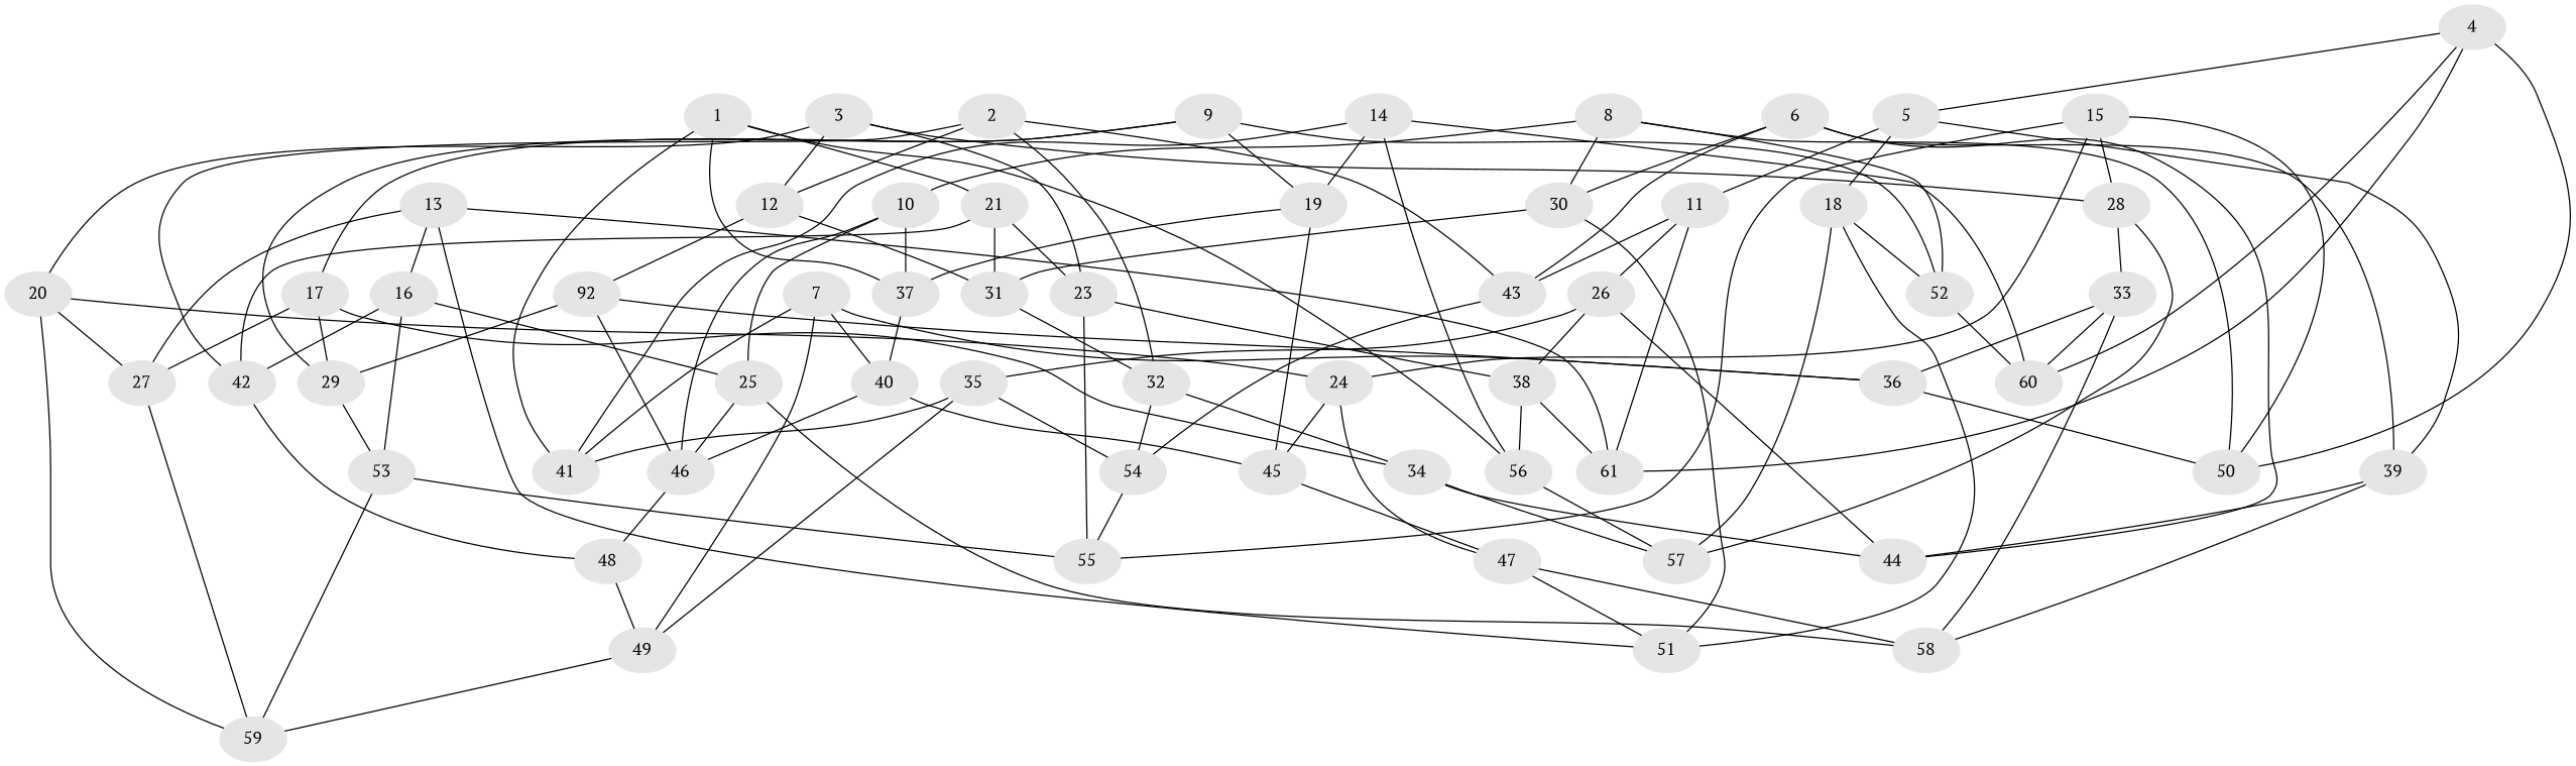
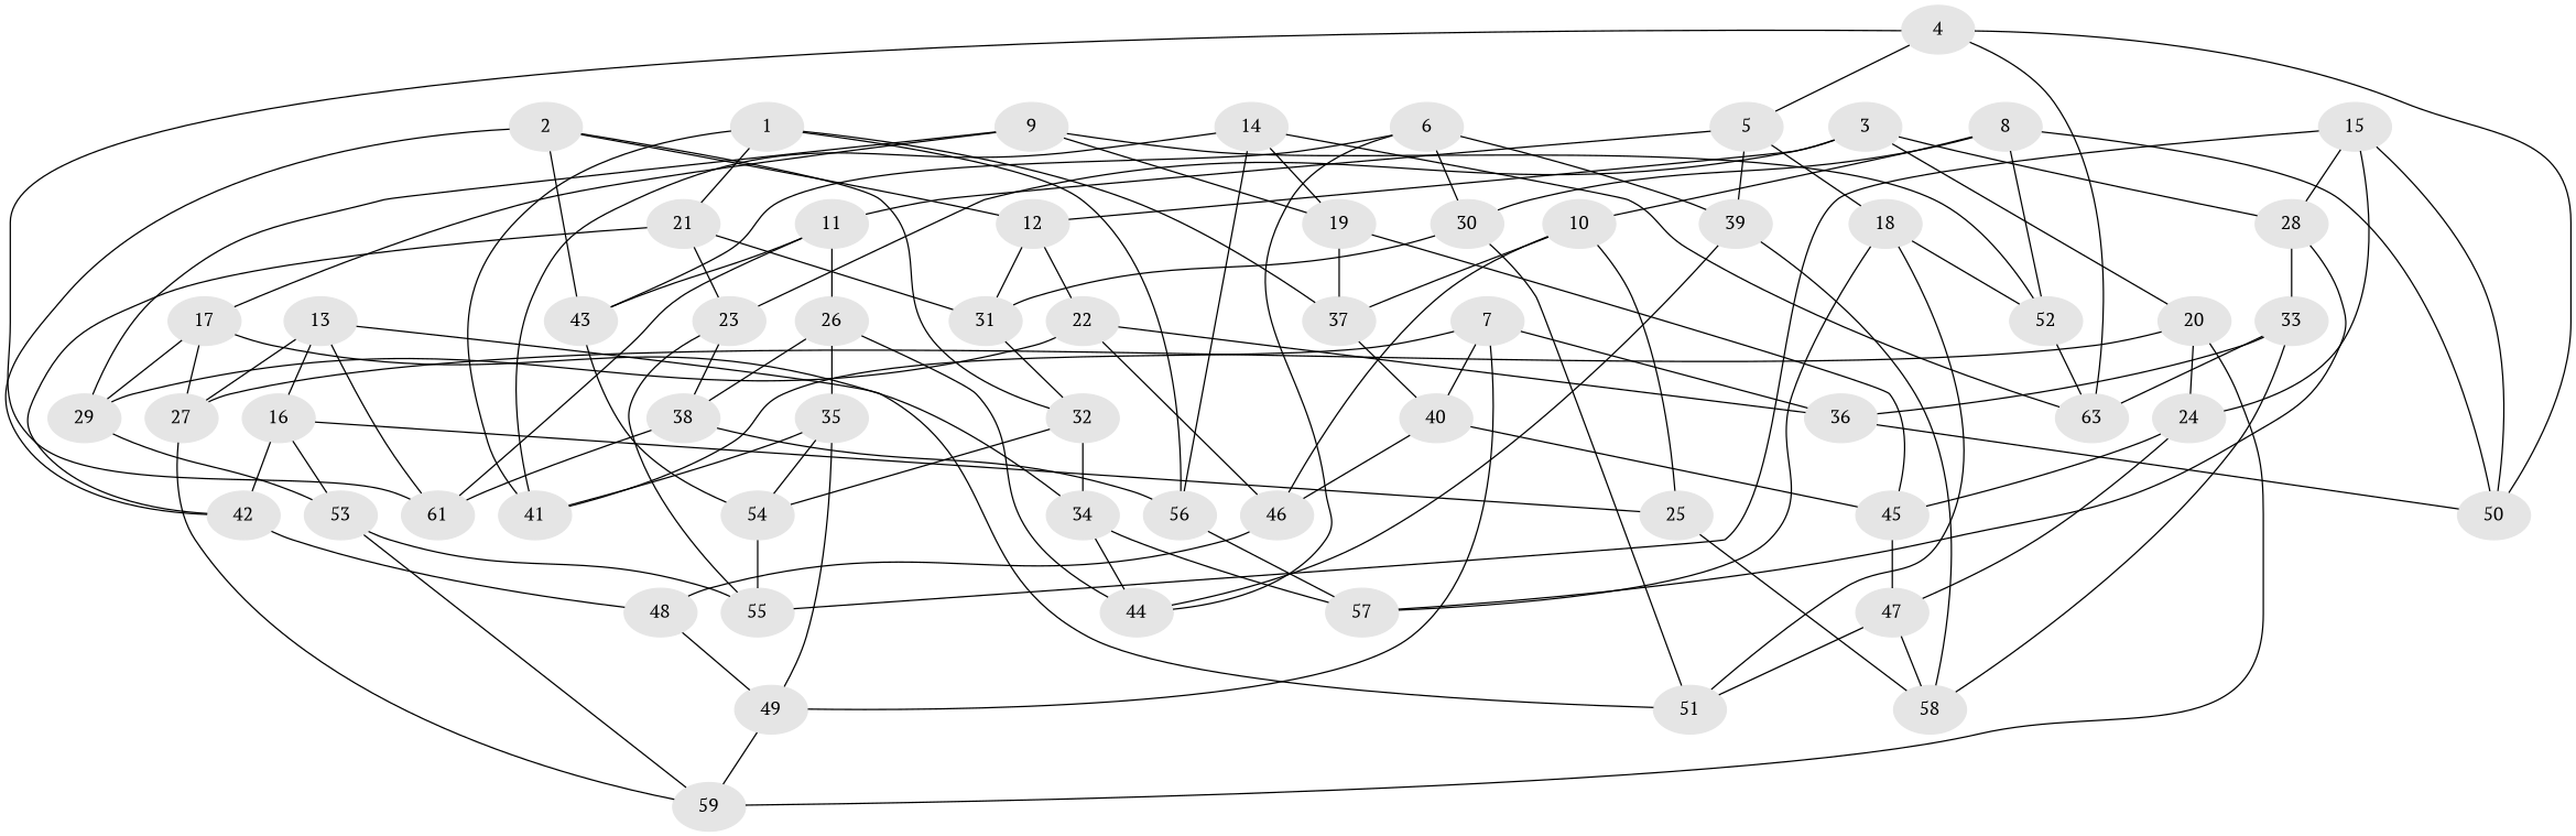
  graph {
    fontname="PT Serif"
    node [color=gray90 fontname="PT Serif" style=filled]
    edge [fontname="PT Serif"]
    1
    21
    37
    41
    56
    42
    23
    31
    40
    57
    2
    12
    32
    43
-   22 [label=92]
+   22
    34
    54
    48
    3
    20
    28
    27
    24
    59
    55
    38
    33
    4
    5
    50
-   60
+   60 [label=63]
    61
    11
    18
    39
    26
    52
    51
    44
    58
    6
    30
    7
    36
    49
    45
    46
    8
    10
    25
    9
    17
    19
    29
    53
    35
    13
    16
    14
    15
    47
    1 -- 21
    1 -- 37
    1 -- 41
    1 -- 56
    21 -- 42
    21 -- 23
    21 -- 31
    37 -- 40
    56 -- 57
    42 -- 48
    23 -- 55
    23 -- 38
    31 -- 32
    40 -- 45
    40 -- 46
    2 -- 42
    2 -- 12
    2 -- 32
    2 -- 43
    12 -- 31
    12 -- 22
    32 -- 34
    32 -- 54
    43 -- 54
    22 -- 36
    22 -- 46
    22 -- 29
    34 -- 57
    34 -- 44
    54 -- 55
    48 -- 49
    3 -- 23
    3 -- 12
    3 -- 20
    3 -- 28
    20 -- 27
    20 -- 24
    20 -- 59
    28 -- 57
    28 -- 33
    27 -- 59
    24 -- 45
    24 -- 47
    38 -- 56
    38 -- 61
    33 -- 60
    33 -- 58
    33 -- 36
    4 -- 5
    4 -- 50
    4 -- 60
    4 -- 61
    5 -- 11
    5 -- 18
    5 -- 39
    11 -- 43
    11 -- 61
    11 -- 26
    18 -- 57
    18 -- 52
    18 -- 51
    39 -- 44
    39 -- 58
    26 -- 38
    26 -- 44
    26 -- 35
    52 -- 60
    6 -- 43
    6 -- 39
    6 -- 44
    6 -- 30
    30 -- 31
    30 -- 51
    7 -- 41
    7 -- 40
    7 -- 36
    7 -- 49
    36 -- 50
    49 -- 59
    45 -- 47
    46 -- 48
    8 -- 50
    8 -- 52
    8 -- 30
    8 -- 10
    10 -- 37
    10 -- 46
    10 -- 25
    25 -- 58
-   25 -- 46
    9 -- 52
    9 -- 17
    9 -- 19
    9 -- 29
    17 -- 34
    17 -- 27
    17 -- 29
    19 -- 37
    19 -- 45
    29 -- 53
    53 -- 59
    53 -- 55
    35 -- 41
    35 -- 54
    35 -- 49
    13 -- 27
    13 -- 61
    13 -- 51
    13 -- 16
    16 -- 42
    16 -- 25
    16 -- 53
    14 -- 41
    14 -- 56
    14 -- 60
    14 -- 19
    15 -- 28
    15 -- 24
    15 -- 55
    15 -- 50
    47 -- 51
    47 -- 58
  }
